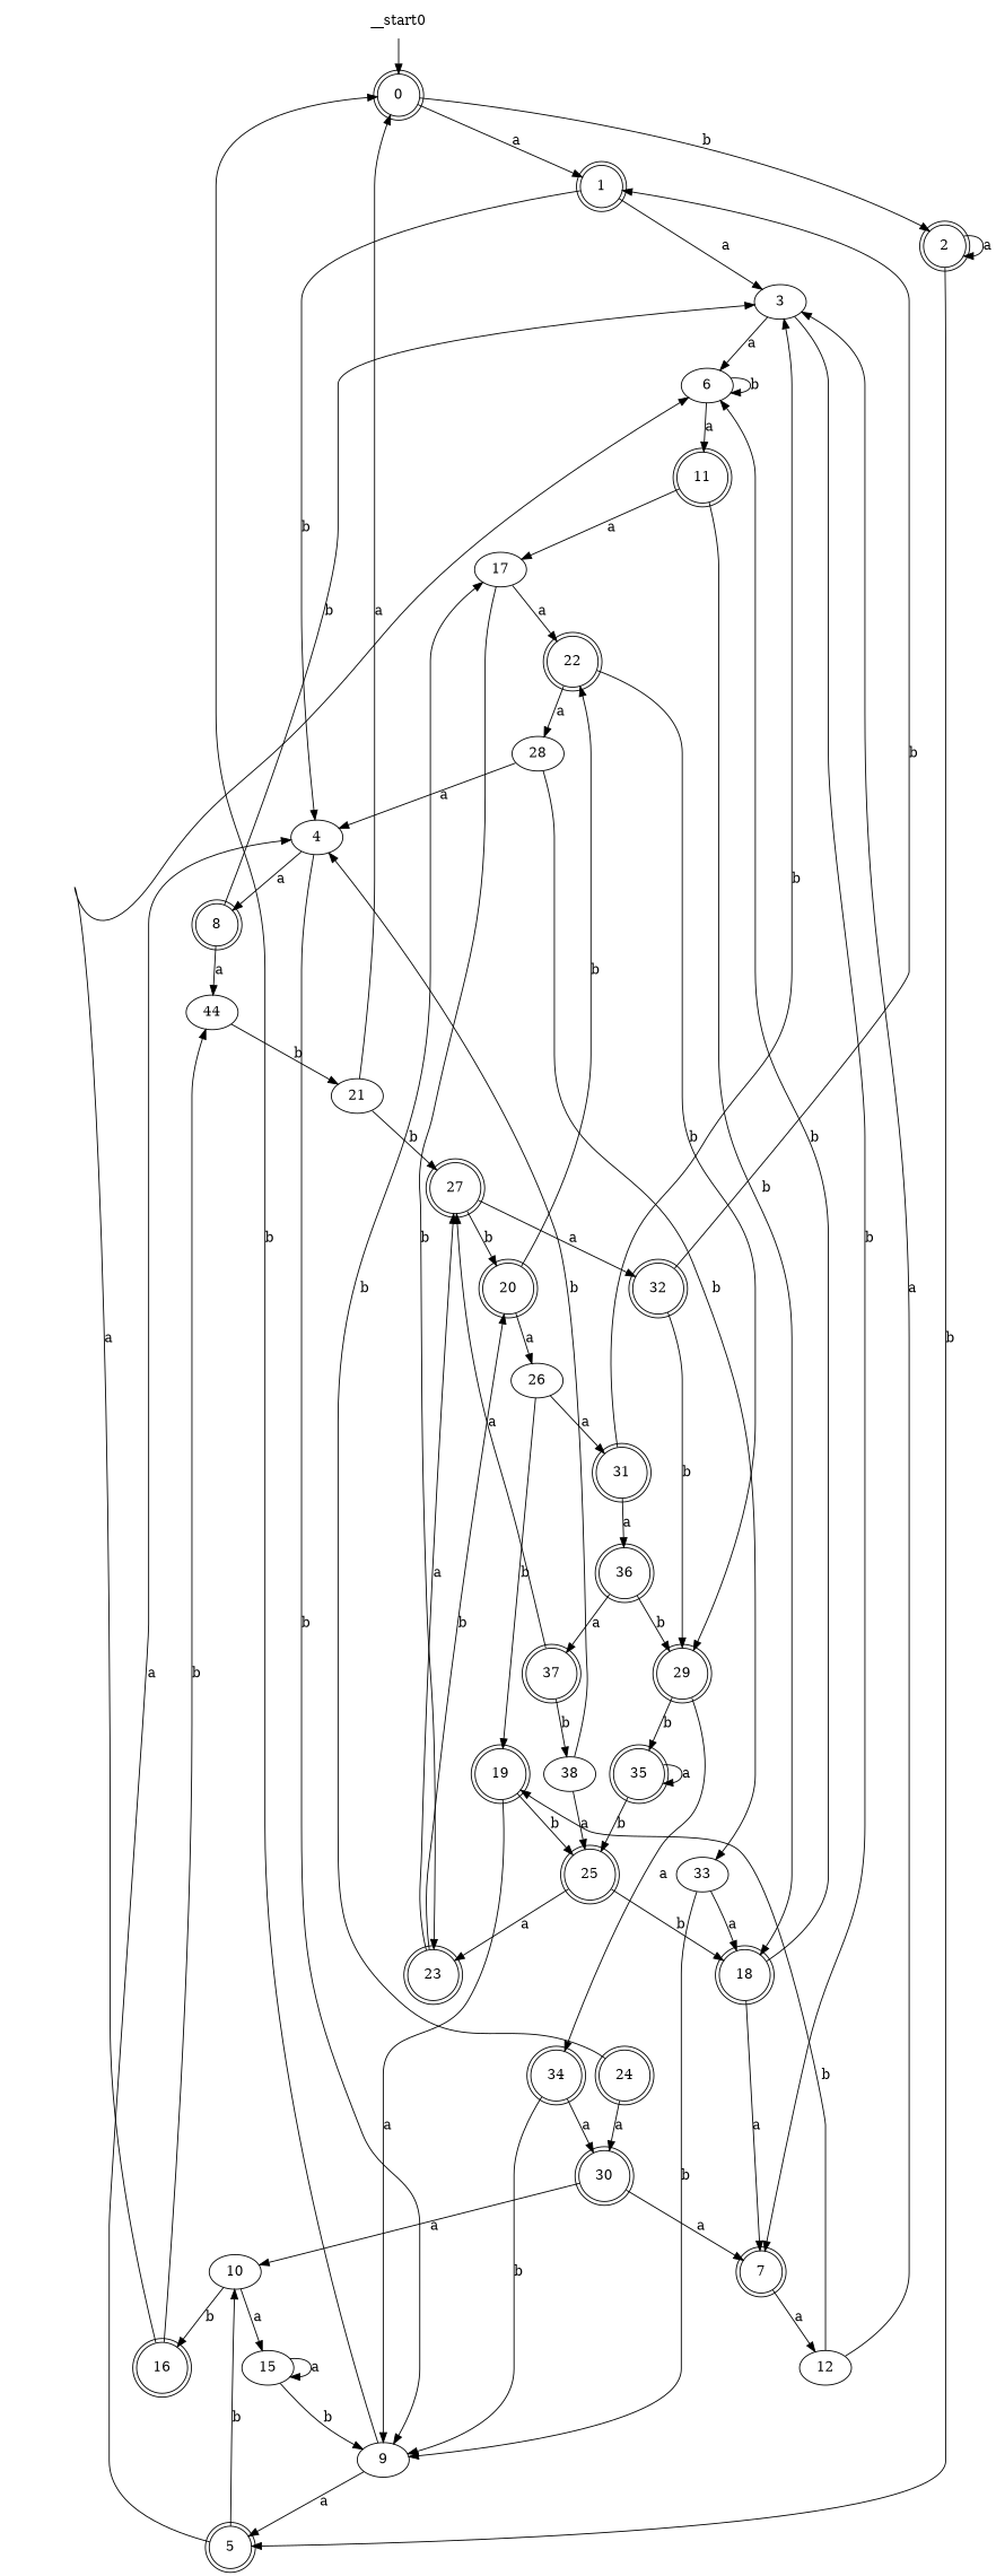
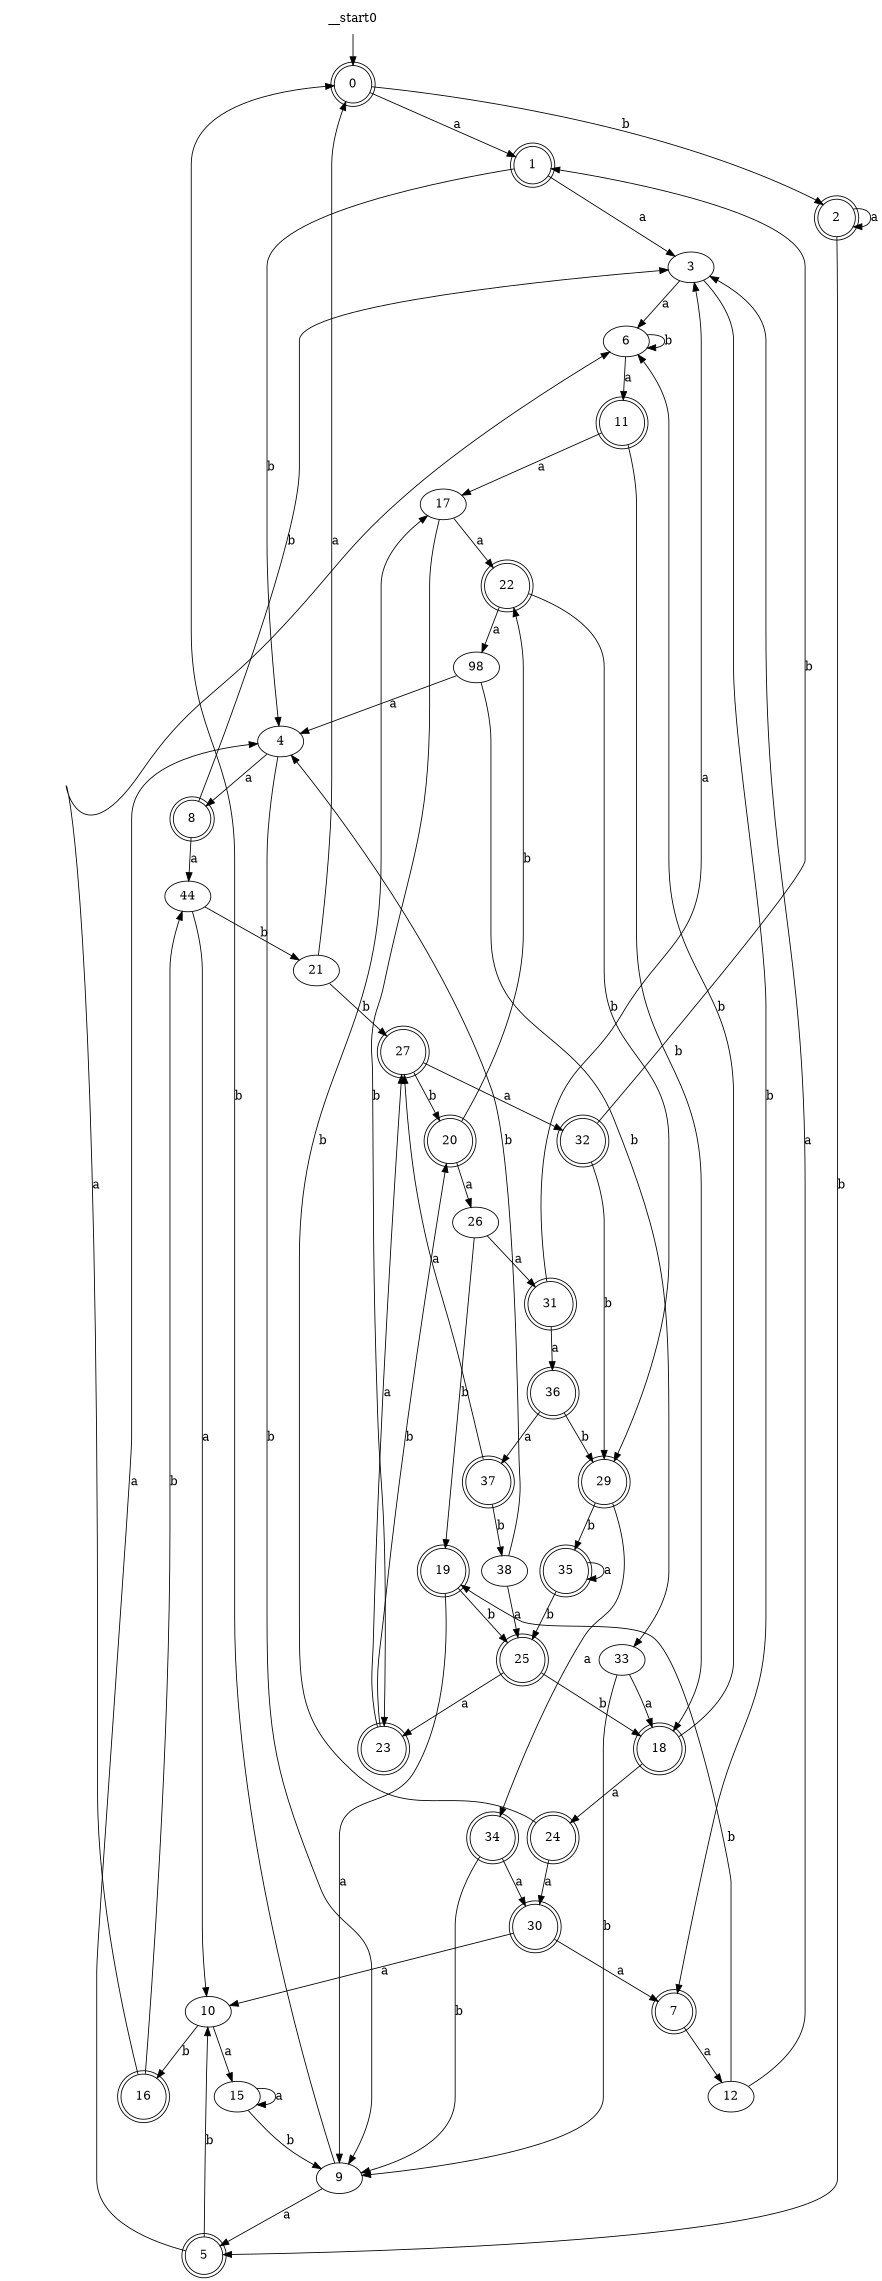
  digraph {
    node [shape=doublecircle]
    __start0 [shape=none]
    0
    1
    2
    3 [shape=""]
    4 [shape=""]
    5
    6 [shape=""]
    7
    8
    9 [shape=""]
    10 [shape=""]
    11
    12 [shape=""]
    n15 [label=44 shape=""]
    15 [shape=""]
    16
    17 [shape=""]
    18
    19
    21 [shape=""]
    22
    23
    24
    25
    20
    26 [shape=""]
    27
-   28 [shape=""]
+   28 [label=98 shape=""]
    29
    30
    31
    32
    33 [shape=""]
    34
    35
    36
    37
    38 [shape=""]
    __start0 -> 0
    0 -> 1 [label=a]
    0 -> 2 [label=b]
    1 -> 3 [label=a]
    1 -> 4 [label=b]
    2 -> 2 [label=a]
    2 -> 5 [label=b]
    3 -> 6 [label=a]
    3 -> 7 [label=b]
    4 -> 8 [label=a]
    4 -> 9 [label=b]
    5 -> 4 [label=a]
    5 -> 10 [label=b]
    6 -> 6 [label=b]
    6 -> 11 [label=a]
    7 -> 12 [label=a]
    8 -> 3 [label=b]
    8 -> n15 [label=a]
    9 -> 0 [label=b]
    9 -> 5 [label=a]
    10 -> 15 [label=a]
    10 -> 16 [label=b]
    11 -> 17 [label=a]
    11 -> 18 [label=b]
    12 -> 3 [label=a]
    12 -> 19 [label=b]
+   n15 -> 10 [label=a]
    n15 -> 21 [label=b]
    15 -> 9 [label=b]
    15 -> 15 [label=a]
    16 -> 6 [label=a]
    16 -> n15 [label=b]
    17 -> 22 [label=a]
    17 -> 23 [label=b]
    18 -> 6 [label=b]
-   18 -> 7 [label=a]
+   18 -> 24 [label=a]
    19 -> 9 [label=a]
    19 -> 25 [label=b]
    21 -> 0 [label=a]
    21 -> 27 [label=b]
    22 -> 28 [label=a]
    22 -> 29 [label=b]
    23 -> 20 [label=b]
    23 -> 27 [label=a]
    24 -> 17 [label=b]
    24 -> 30 [label=a]
    25 -> 18 [label=b]
    25 -> 23 [label=a]
    20 -> 22 [label=b]
    20 -> 26 [label=a]
    26 -> 19 [label=b]
    26 -> 31 [label=a]
    27 -> 20 [label=b]
    27 -> 32 [label=a]
    28 -> 4 [label=a]
    28 -> 33 [label=b]
    29 -> 34 [label=a]
    29 -> 35 [label=b]
    30 -> 7 [label=a]
    30 -> 10 [label=a]
-   31 -> 3 [label=b]
+   31 -> 3 [label=a]
    31 -> 36 [label=a]
    32 -> 1 [label=b]
    32 -> 29 [label=b]
    33 -> 9 [label=b]
    33 -> 18 [label=a]
    34 -> 9 [label=b]
    34 -> 30 [label=a]
    35 -> 25 [label=b]
    35 -> 35 [label=a]
    36 -> 29 [label=b]
    36 -> 37 [label=a]
    37 -> 27 [label=a]
    37 -> 38 [label=b]
    38 -> 4 [label=b]
    38 -> 25 [label=a]
  }
